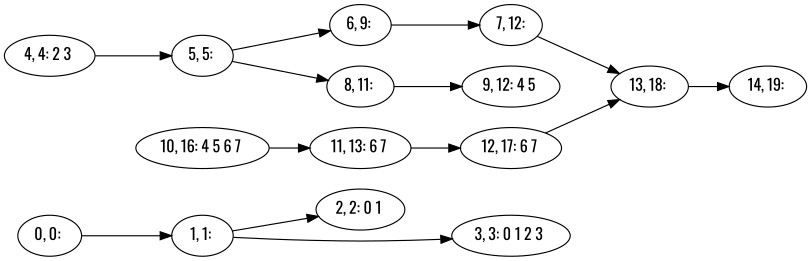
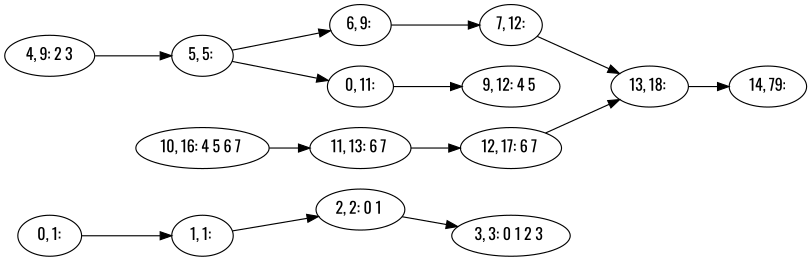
  digraph {
    fontname=Oswald
    rankdir=LR
    node [fontname=Oswald]
    edge [fontname=Oswald]
-   n1 [label="0, 0: "]
+   n1 [label="0, 1:"]
    n2 [label="1, 1: "]
    n3 [label="2, 2: 0 1 "]
    n4 [label="3, 3: 0 1 2 3 "]
-   n5 [label="4, 4: 2 3 "]
+   n5 [label="4, 9: 2 3"]
    n6 [label="5, 5: "]
    n7 [label="6, 9: "]
-   n8 [label="8, 11: "]
+   n8 [label="0, 11:"]
    n9 [label="7, 12:"]
    n10 [label="9, 12: 4 5 "]
    n11 [label="13, 18: "]
-   n12 [label="14, 19: "]
+   n12 [label="14, 79:"]
    n13 [label="10, 16: 4 5 6 7 "]
    n14 [label="11, 13: 6 7 "]
    n15 [label="12, 17: 6 7 "]
    n1 -> n2
    n2 -> n3
-   n2 -> n4
+   n3 -> n4
    n5 -> n6
    n6 -> n7
    n6 -> n8
    n7 -> n9
    n8 -> n10
    n9 -> n11
    n11 -> n12
    n13 -> n14
    n14 -> n15
    n15 -> n11
  }
